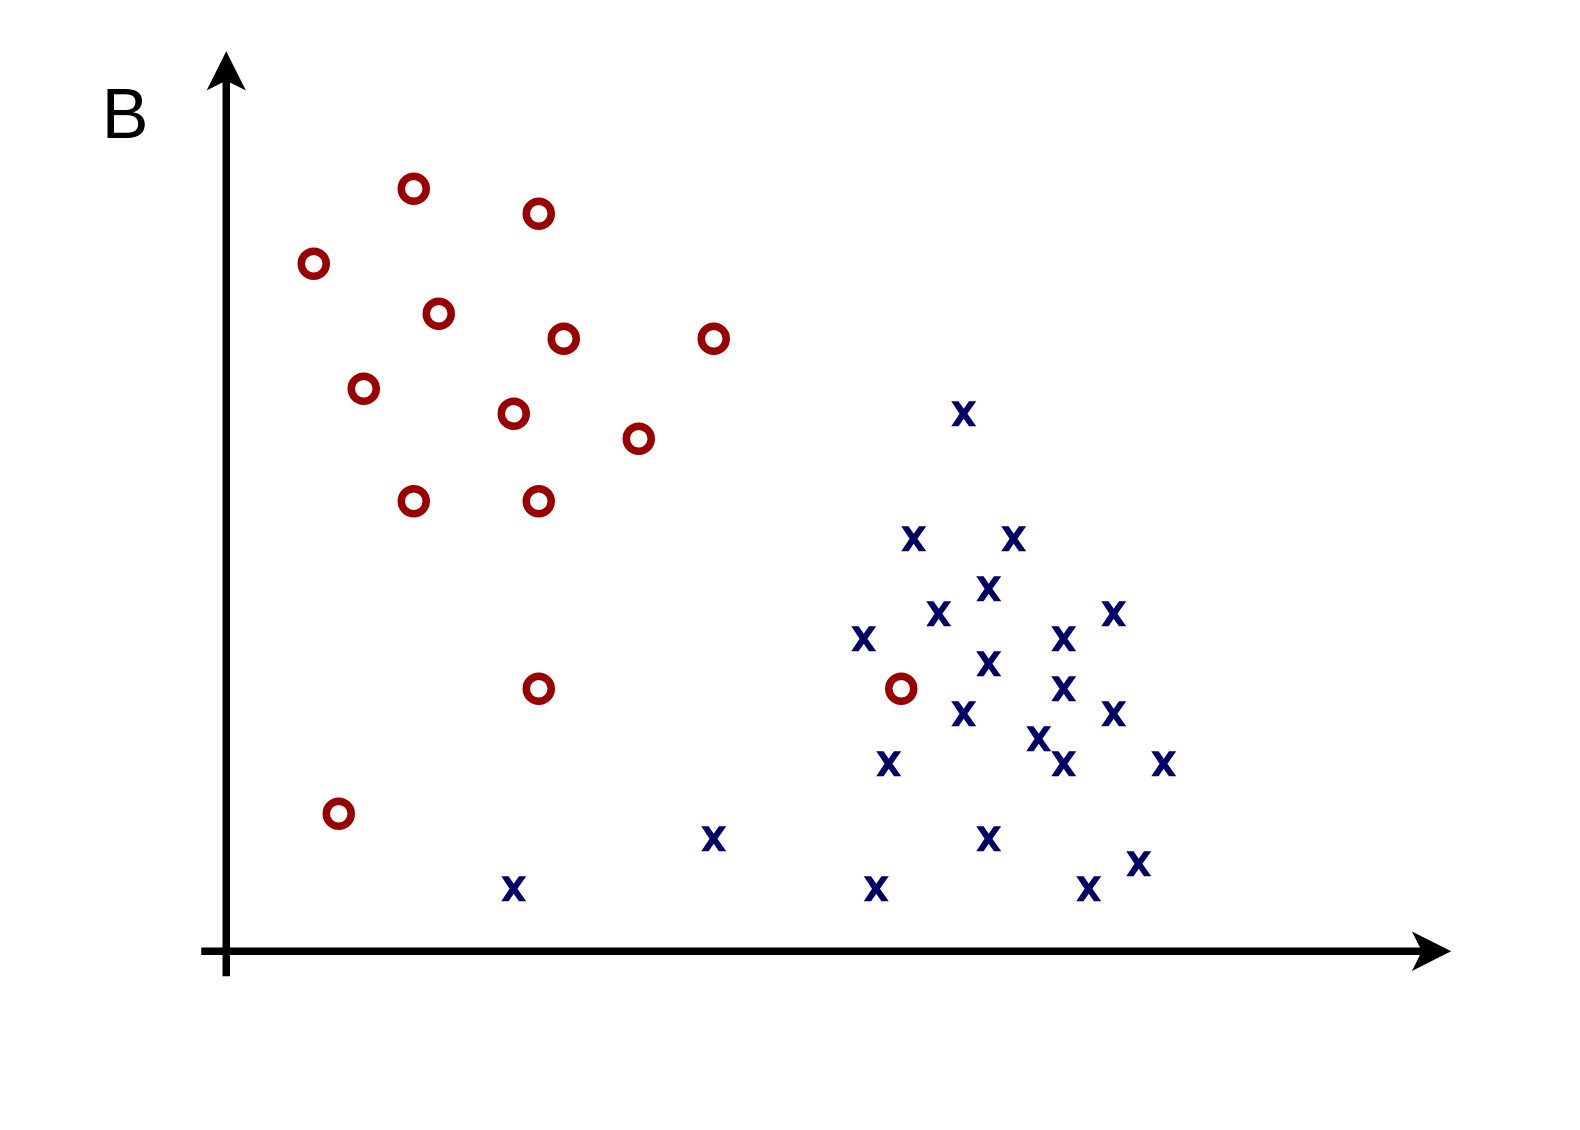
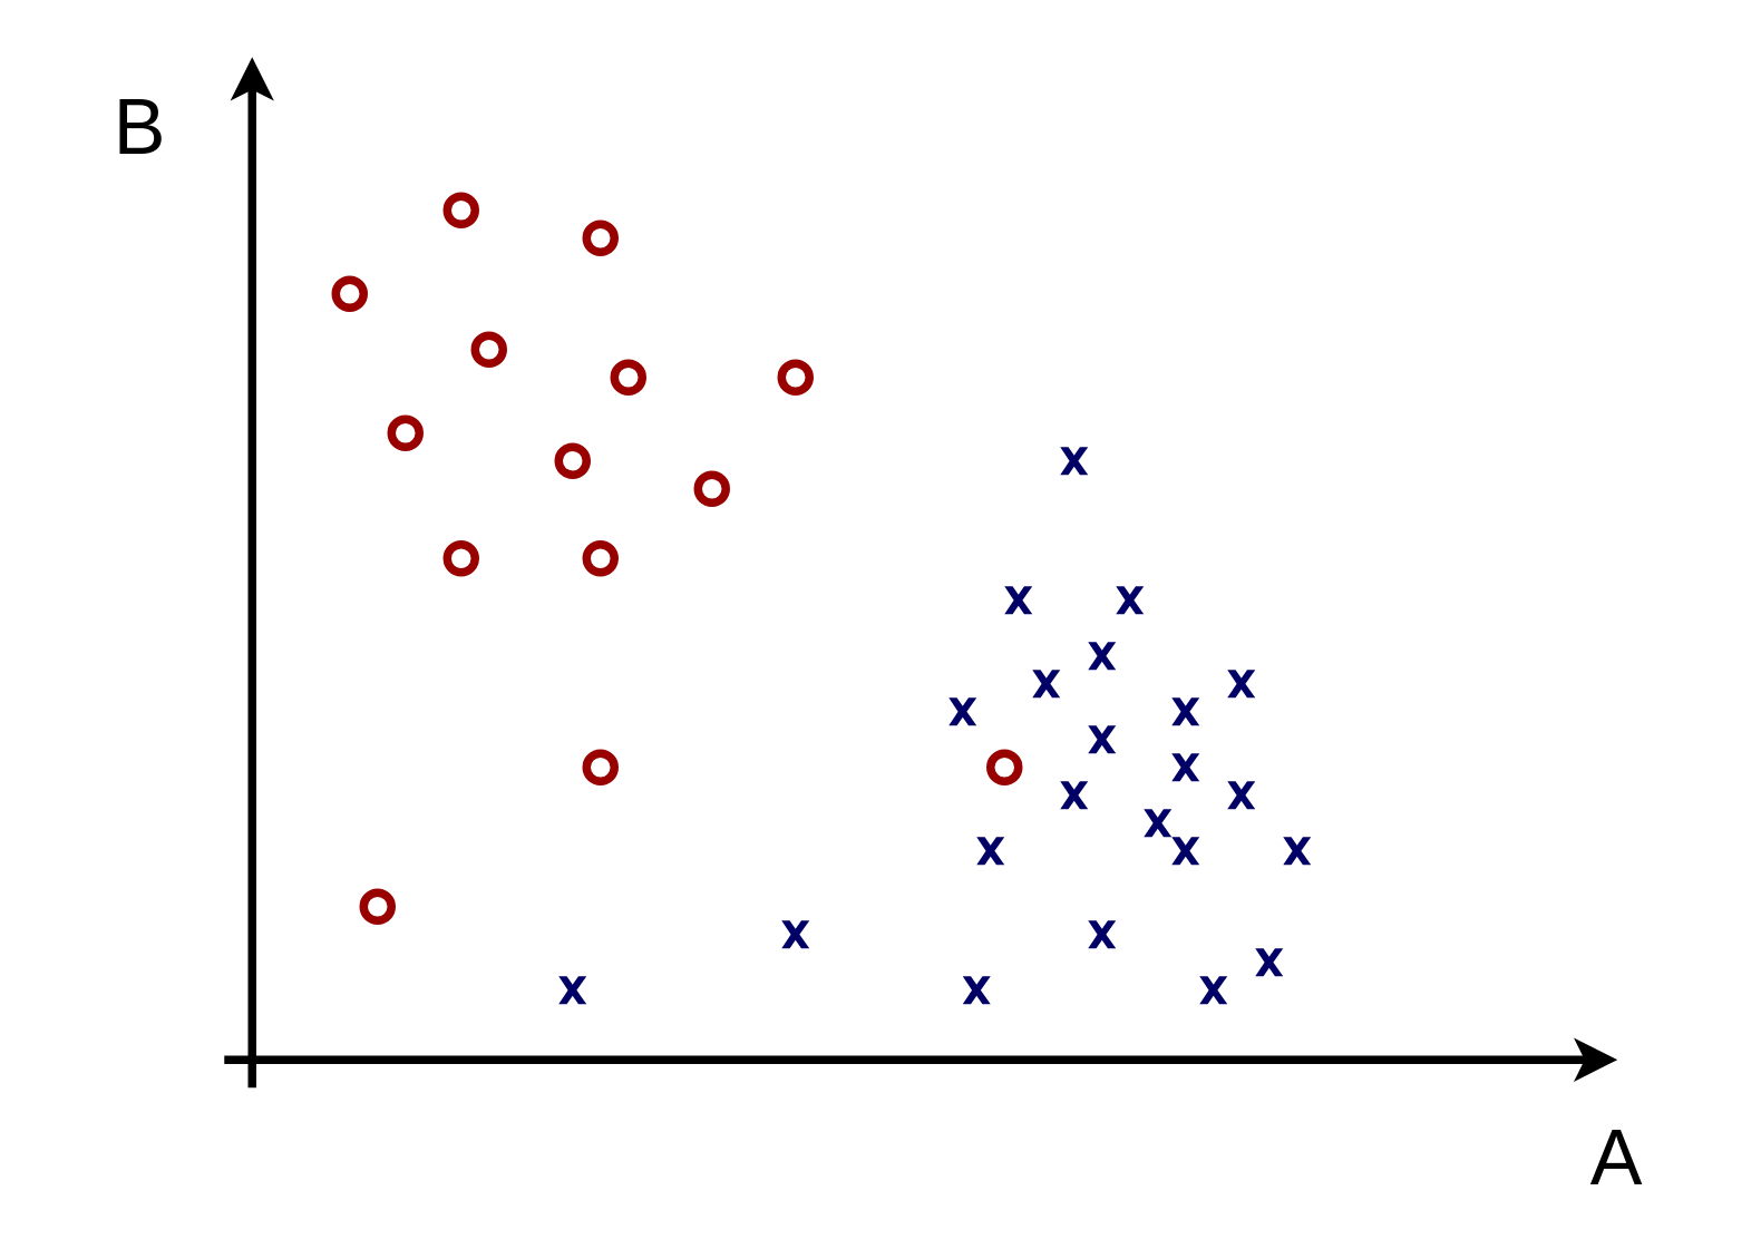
  <mxCell id="0" />
  <mxCell id="1" parent="0" />
  <mxCell id="2" value="" style="endArrow=classic;html=1;rounded=0;strokeWidth=3;sketch=0;" parent="1" edge="1"><mxGeometry width="50" height="50" relative="1" as="geometry"><mxPoint x="90" y="390" as="sourcePoint" /><mxPoint x="90" y="20" as="targetPoint" /></mxGeometry></mxCell>
  <mxCell id="3" value="" style="endArrow=classic;html=1;rounded=0;strokeWidth=3;sketch=0;" parent="1" edge="1"><mxGeometry width="50" height="50" relative="1" as="geometry"><mxPoint x="80" y="380" as="sourcePoint" /><mxPoint x="580" y="380" as="targetPoint" /></mxGeometry></mxCell>
+ <mxCell id="4" value="A" style="text;html=1;strokeColor=none;fillColor=none;align=center;verticalAlign=middle;whiteSpace=wrap;rounded=0;fontStyle=0;fontSize=28;sketch=0;" parent="1" vertex="1"><mxGeometry x="550" y="400" width="60" height="30" as="geometry" /></mxCell>
  <mxCell id="5" value="B" style="text;html=1;strokeColor=none;fillColor=none;align=center;verticalAlign=middle;whiteSpace=wrap;rounded=0;fontStyle=0;fontSize=28;sketch=0;" parent="1" vertex="1"><mxGeometry x="20" y="30" width="60" height="30" as="geometry" /></mxCell>
  <mxCell id="6" value="" style="verticalLabelPosition=bottom;verticalAlign=top;html=1;shape=mxgraph.basic.x;fontSize=28;fillColor=#000066;strokeColor=none;sketch=0;" parent="1" vertex="1"><mxGeometry x="200" y="350" width="10" height="10" as="geometry" /></mxCell>
  <mxCell id="7" value="" style="verticalLabelPosition=bottom;verticalAlign=top;html=1;shape=mxgraph.basic.x;fontSize=28;fillColor=#000066;strokeColor=none;sketch=0;" parent="1" vertex="1"><mxGeometry x="345" y="350" width="10" height="10" as="geometry" /></mxCell>
  <mxCell id="8" value="" style="verticalLabelPosition=bottom;verticalAlign=top;html=1;shape=mxgraph.basic.x;fontSize=28;fillColor=#000066;strokeColor=none;sketch=0;" parent="1" vertex="1"><mxGeometry x="390" y="330" width="10" height="10" as="geometry" /></mxCell>
  <mxCell id="9" value="" style="verticalLabelPosition=bottom;verticalAlign=top;html=1;shape=mxgraph.basic.x;fontSize=28;fillColor=#000066;strokeColor=none;sketch=0;" parent="1" vertex="1"><mxGeometry x="350" y="300" width="10" height="10" as="geometry" /></mxCell>
  <mxCell id="10" value="" style="verticalLabelPosition=bottom;verticalAlign=top;html=1;shape=mxgraph.basic.x;fontSize=28;fillColor=#000066;strokeColor=none;sketch=0;" parent="1" vertex="1"><mxGeometry x="390" y="260" width="10" height="10" as="geometry" /></mxCell>
  <mxCell id="11" value="" style="verticalLabelPosition=bottom;verticalAlign=top;html=1;shape=mxgraph.basic.x;fontSize=28;fillColor=#000066;strokeColor=none;sketch=0;" parent="1" vertex="1"><mxGeometry x="440" y="240" width="10" height="10" as="geometry" /></mxCell>
  <mxCell id="12" value="" style="verticalLabelPosition=bottom;verticalAlign=top;html=1;shape=mxgraph.basic.x;fontSize=28;fillColor=#000066;strokeColor=none;sketch=0;" parent="1" vertex="1"><mxGeometry x="460" y="300" width="10" height="10" as="geometry" /></mxCell>
  <mxCell id="13" value="" style="verticalLabelPosition=bottom;verticalAlign=top;html=1;shape=mxgraph.basic.x;fontSize=28;fillColor=#000066;strokeColor=none;sketch=0;" parent="1" vertex="1"><mxGeometry x="420" y="300" width="10" height="10" as="geometry" /></mxCell>
  <mxCell id="14" value="" style="verticalLabelPosition=bottom;verticalAlign=top;html=1;shape=mxgraph.basic.x;fontSize=28;fillColor=#000066;strokeColor=none;sketch=0;" parent="1" vertex="1"><mxGeometry x="450" y="340" width="10" height="10" as="geometry" /></mxCell>
  <mxCell id="15" value="" style="verticalLabelPosition=bottom;verticalAlign=top;html=1;shape=mxgraph.basic.x;fontSize=28;fillColor=#000066;strokeColor=none;sketch=0;" parent="1" vertex="1"><mxGeometry x="430" y="350" width="10" height="10" as="geometry" /></mxCell>
  <mxCell id="16" value="" style="verticalLabelPosition=bottom;verticalAlign=top;html=1;shape=mxgraph.basic.x;fontSize=28;fillColor=#000066;strokeColor=none;sketch=0;" parent="1" vertex="1"><mxGeometry x="400" y="210" width="10" height="10" as="geometry" /></mxCell>
  <mxCell id="17" value="" style="verticalLabelPosition=bottom;verticalAlign=top;html=1;shape=mxgraph.basic.x;fontSize=28;fillColor=#000066;strokeColor=none;sketch=0;" parent="1" vertex="1"><mxGeometry x="420" y="250" width="10" height="10" as="geometry" /></mxCell>
  <mxCell id="18" value="" style="verticalLabelPosition=bottom;verticalAlign=top;html=1;shape=mxgraph.basic.x;fontSize=28;fillColor=#000066;strokeColor=none;sketch=0;" parent="1" vertex="1"><mxGeometry x="440" y="280" width="10" height="10" as="geometry" /></mxCell>
  <mxCell id="19" value="" style="verticalLabelPosition=bottom;verticalAlign=top;html=1;shape=mxgraph.basic.x;fontSize=28;fillColor=#000066;strokeColor=none;sketch=0;" parent="1" vertex="1"><mxGeometry x="410" y="290" width="10" height="10" as="geometry" /></mxCell>
  <mxCell id="20" value="" style="verticalLabelPosition=bottom;verticalAlign=top;html=1;shape=mxgraph.basic.x;fontSize=28;fillColor=#000066;strokeColor=none;sketch=0;" parent="1" vertex="1"><mxGeometry x="420" y="270" width="10" height="10" as="geometry" /></mxCell>
  <mxCell id="21" value="" style="verticalLabelPosition=bottom;verticalAlign=top;html=1;shape=mxgraph.basic.x;fontSize=28;fillColor=#000066;strokeColor=none;sketch=0;" parent="1" vertex="1"><mxGeometry x="390" y="230" width="10" height="10" as="geometry" /></mxCell>
  <mxCell id="22" value="" style="verticalLabelPosition=bottom;verticalAlign=top;html=1;shape=mxgraph.basic.x;fontSize=28;fillColor=#000066;strokeColor=none;sketch=0;" parent="1" vertex="1"><mxGeometry x="380" y="280" width="10" height="10" as="geometry" /></mxCell>
  <mxCell id="23" value="" style="verticalLabelPosition=bottom;verticalAlign=top;html=1;shape=mxgraph.basic.x;fontSize=28;fillColor=#000066;strokeColor=none;sketch=0;" parent="1" vertex="1"><mxGeometry x="340" y="250" width="10" height="10" as="geometry" /></mxCell>
  <mxCell id="24" value="" style="verticalLabelPosition=bottom;verticalAlign=top;html=1;shape=mxgraph.basic.x;fontSize=28;fillColor=#000066;strokeColor=none;sketch=0;" parent="1" vertex="1"><mxGeometry x="360" y="210" width="10" height="10" as="geometry" /></mxCell>
  <mxCell id="25" value="" style="verticalLabelPosition=bottom;verticalAlign=top;html=1;shape=mxgraph.basic.x;fontSize=28;fillColor=#000066;strokeColor=none;sketch=0;" parent="1" vertex="1"><mxGeometry x="380" y="160" width="10" height="10" as="geometry" /></mxCell>
  <mxCell id="26" value="" style="verticalLabelPosition=bottom;verticalAlign=top;html=1;shape=mxgraph.basic.x;fontSize=28;fillColor=#000066;strokeColor=none;sketch=0;" parent="1" vertex="1"><mxGeometry x="370" y="240" width="10" height="10" as="geometry" /></mxCell>
  <mxCell id="27" value="" style="verticalLabelPosition=bottom;verticalAlign=top;html=1;shape=mxgraph.basic.x;fontSize=28;fillColor=#000066;strokeColor=none;sketch=0;" parent="1" vertex="1"><mxGeometry x="280" y="330" width="10" height="10" as="geometry" /></mxCell>
  <mxCell id="28" value="" style="ellipse;whiteSpace=wrap;html=1;aspect=fixed;fontSize=28;fillColor=none;strokeColor=#990000;strokeWidth=3;sketch=0;" parent="1" vertex="1"><mxGeometry x="210" y="195" width="10" height="10" as="geometry" /></mxCell>
  <mxCell id="29" value="" style="ellipse;whiteSpace=wrap;html=1;aspect=fixed;fontSize=28;fillColor=none;strokeColor=#990000;strokeWidth=3;sketch=0;" parent="1" vertex="1"><mxGeometry x="250" y="170" width="10" height="10" as="geometry" /></mxCell>
  <mxCell id="30" value="" style="ellipse;whiteSpace=wrap;html=1;aspect=fixed;fontSize=28;fillColor=none;strokeColor=#990000;strokeWidth=3;sketch=0;" parent="1" vertex="1"><mxGeometry x="280" y="130" width="10" height="10" as="geometry" /></mxCell>
  <mxCell id="31" value="" style="ellipse;whiteSpace=wrap;html=1;aspect=fixed;fontSize=28;fillColor=none;strokeColor=#990000;strokeWidth=3;sketch=0;" parent="1" vertex="1"><mxGeometry x="210" y="80" width="10" height="10" as="geometry" /></mxCell>
  <mxCell id="32" value="" style="ellipse;whiteSpace=wrap;html=1;aspect=fixed;fontSize=28;fillColor=none;strokeColor=#990000;strokeWidth=3;sketch=0;" parent="1" vertex="1"><mxGeometry x="160" y="70" width="10" height="10" as="geometry" /></mxCell>
  <mxCell id="33" value="" style="ellipse;whiteSpace=wrap;html=1;aspect=fixed;fontSize=28;fillColor=none;strokeColor=#990000;strokeWidth=3;sketch=0;" parent="1" vertex="1"><mxGeometry x="140" y="150" width="10" height="10" as="geometry" /></mxCell>
  <mxCell id="34" value="" style="ellipse;whiteSpace=wrap;html=1;aspect=fixed;fontSize=28;fillColor=none;strokeColor=#990000;strokeWidth=3;sketch=0;" parent="1" vertex="1"><mxGeometry x="120" y="100" width="10" height="10" as="geometry" /></mxCell>
  <mxCell id="35" value="" style="ellipse;whiteSpace=wrap;html=1;aspect=fixed;fontSize=28;fillColor=none;strokeColor=#990000;strokeWidth=3;sketch=0;" parent="1" vertex="1"><mxGeometry x="220" y="130" width="10" height="10" as="geometry" /></mxCell>
  <mxCell id="36" value="" style="ellipse;whiteSpace=wrap;html=1;aspect=fixed;fontSize=28;fillColor=none;strokeColor=#990000;strokeWidth=3;sketch=0;" parent="1" vertex="1"><mxGeometry x="170" y="120" width="10" height="10" as="geometry" /></mxCell>
  <mxCell id="37" value="" style="ellipse;whiteSpace=wrap;html=1;aspect=fixed;fontSize=28;fillColor=none;strokeColor=#990000;strokeWidth=3;sketch=0;" parent="1" vertex="1"><mxGeometry x="200" y="160" width="10" height="10" as="geometry" /></mxCell>
  <mxCell id="38" value="" style="ellipse;whiteSpace=wrap;html=1;aspect=fixed;fontSize=28;fillColor=none;strokeColor=#990000;strokeWidth=3;sketch=0;" parent="1" vertex="1"><mxGeometry x="160" y="195" width="10" height="10" as="geometry" /></mxCell>
  <mxCell id="39" value="" style="ellipse;whiteSpace=wrap;html=1;aspect=fixed;fontSize=28;fillColor=none;strokeColor=#990000;strokeWidth=3;sketch=0;" parent="1" vertex="1"><mxGeometry x="355" y="270" width="10" height="10" as="geometry" /></mxCell>
  <mxCell id="40" value="" style="ellipse;whiteSpace=wrap;html=1;aspect=fixed;fontSize=28;fillColor=none;strokeColor=#990000;strokeWidth=3;sketch=0;" parent="1" vertex="1"><mxGeometry x="210" y="270" width="10" height="10" as="geometry" /></mxCell>
  <mxCell id="41" value="" style="ellipse;whiteSpace=wrap;html=1;aspect=fixed;fontSize=28;fillColor=none;strokeColor=#990000;strokeWidth=3;sketch=0;" parent="1" vertex="1"><mxGeometry x="130" y="320" width="10" height="10" as="geometry" /></mxCell>
